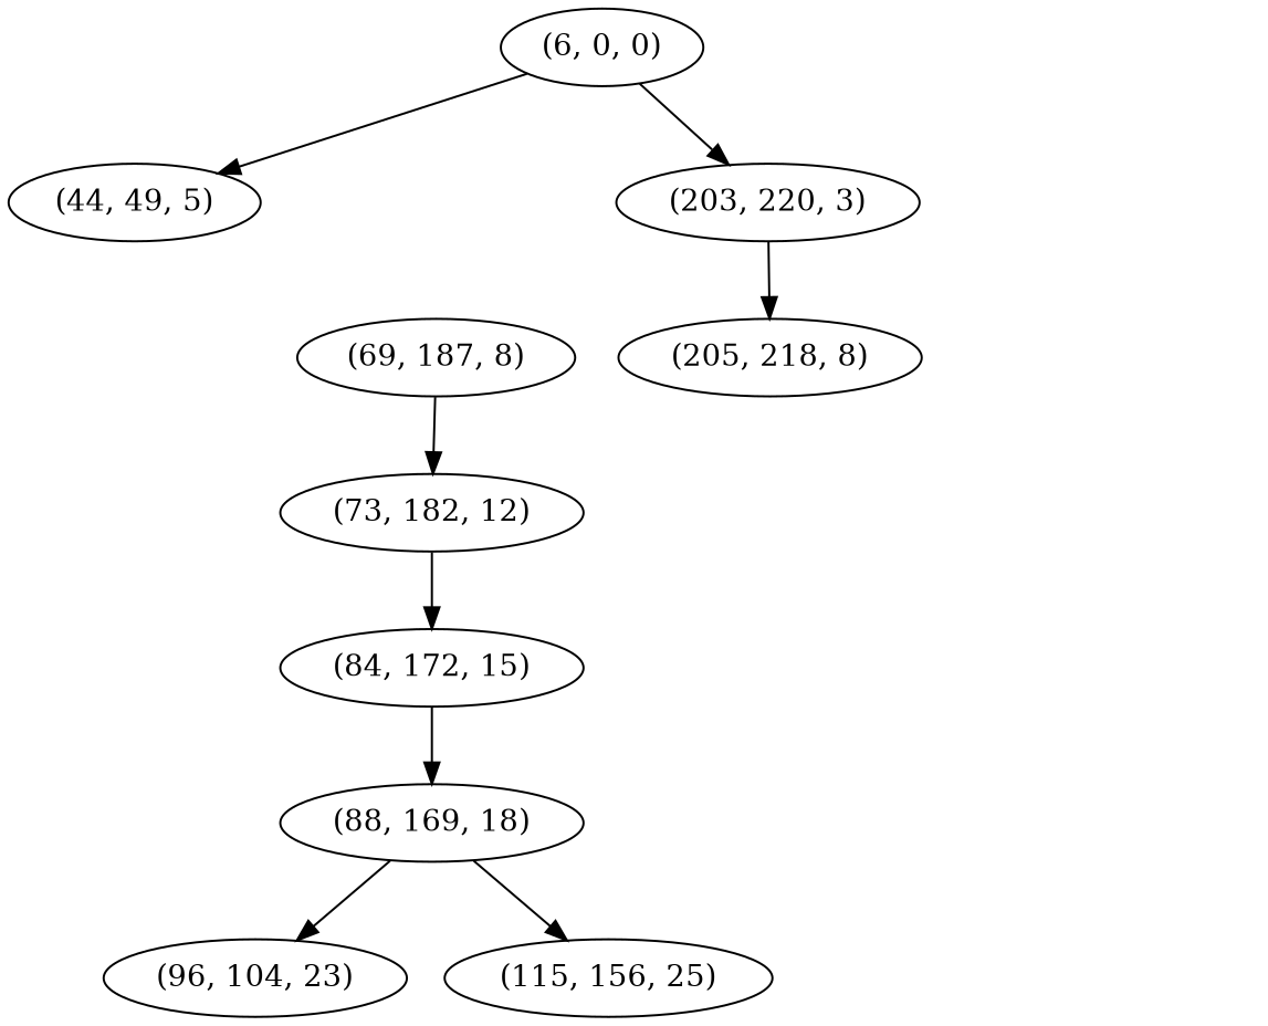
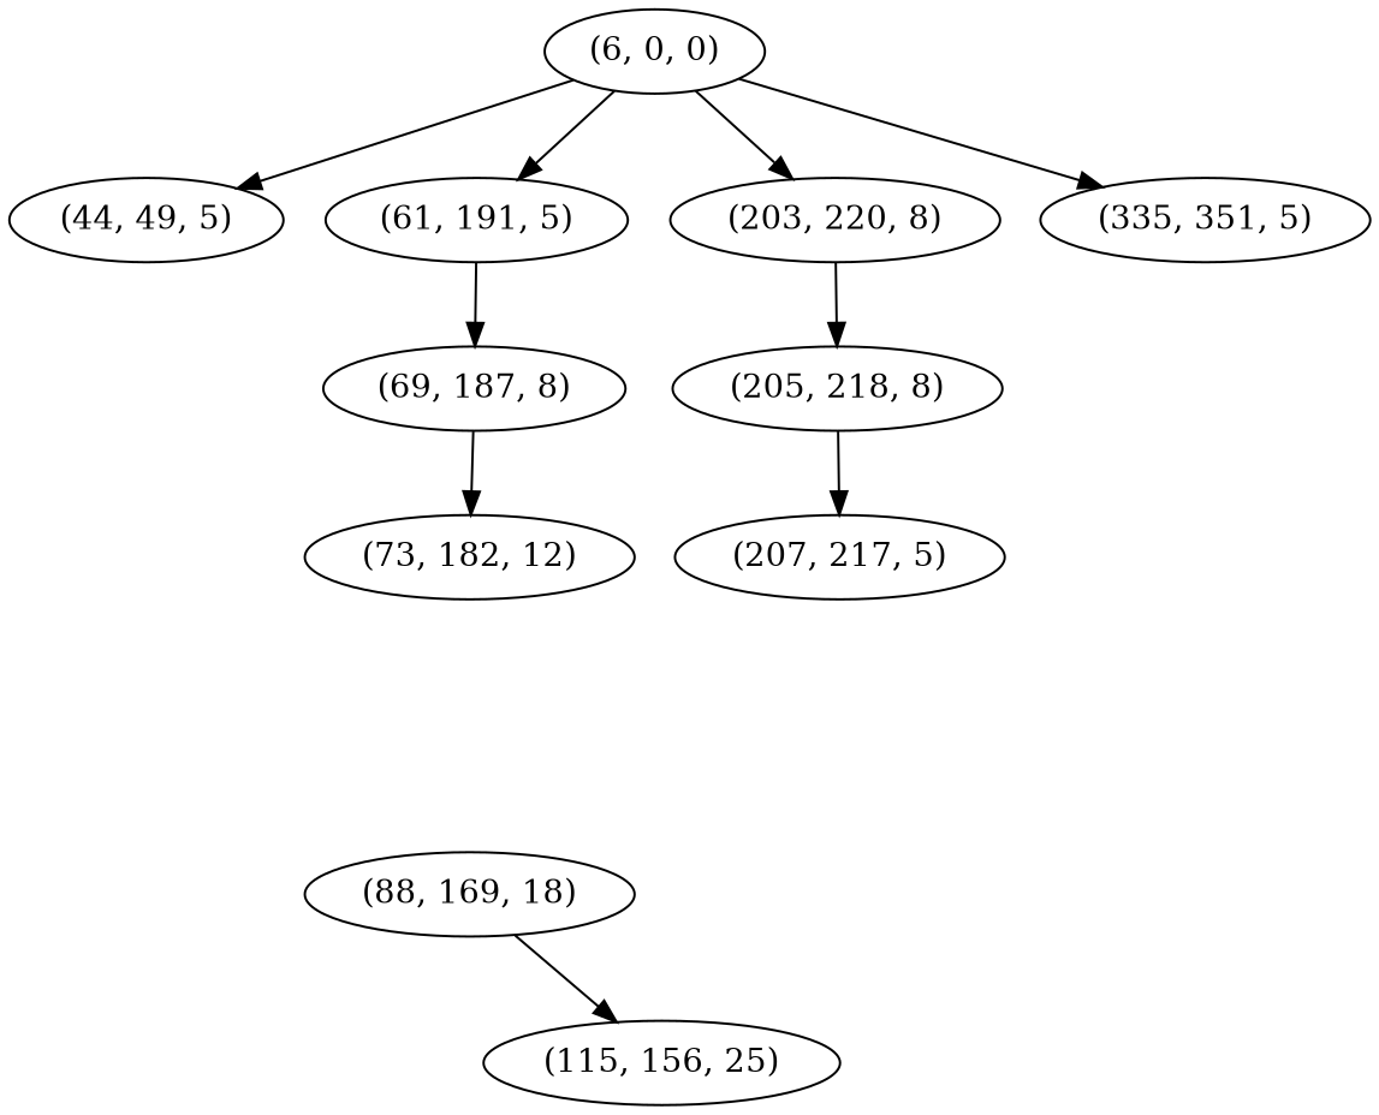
  digraph {
    n1 [label="(6, 0, 0)"]
    "(44, 49, 5)"
-   "(203, 220, 3)"
+   "(61, 191, 5)"
+   "(203, 220, 3)" [label="(203, 220, 8)"]
+   "(335, 351, 5)"
    "(69, 187, 8)"
    n7 [label="(205, 218, 8)"]
    "(73, 182, 12)"
-   "(84, 172, 15)"
    "(88, 169, 18)"
-   "(96, 104, 23)"
    n12 [label="(115, 156, 25)"]
+   "(207, 217, 5)"
    n1 -> "(44, 49, 5)"
+   n1 -> "(61, 191, 5)"
    n1 -> "(203, 220, 3)"
+   n1 -> "(335, 351, 5)"
+   "(61, 191, 5)" -> "(69, 187, 8)"
    "(203, 220, 3)" -> n7
    "(69, 187, 8)" -> "(73, 182, 12)"
-   "(73, 182, 12)" -> "(84, 172, 15)"
-   "(84, 172, 15)" -> "(88, 169, 18)"
-   "(88, 169, 18)" -> "(96, 104, 23)"
+   n7 -> "(207, 217, 5)"
    "(88, 169, 18)" -> n12
  }
